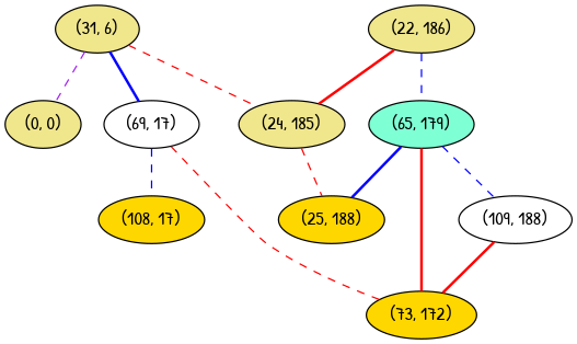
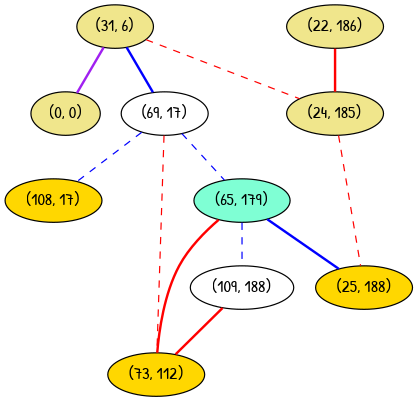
  graph {
    fontname="Patrick Hand"
    node [fillcolor=khaki fontname="Patrick Hand" style=filled]
    edge [color=red fontname="Patrick Hand" style=bold weight=1]
    "(31, 6)"
    "(0, 0)"
    "(69, 17)" [fillcolor=white]
    "(24, 185)"
    "(108, 17)" [fillcolor=gold]
-   "(73, 172)" [fillcolor=gold]
+   "(73, 172)" [fillcolor=gold label="(73, 112)"]
    "(25, 188)" [fillcolor=gold]
    "(22, 186)"
    n9 [fillcolor=aquamarine label="(65, 179)"]
    "(109, 188)" [fillcolor=white]
-   "(31, 6)" -- "(0, 0)" [color=purple style=dashed weight=4]
+   "(31, 6)" -- "(0, 0)" [color=purple weight=4]
    "(31, 6)" -- "(69, 17)" [color=blue weight=3]
    "(31, 6)" -- "(24, 185)" [style=dashed]
    "(69, 17)" -- "(108, 17)" [color=blue style=dashed weight=3]
    "(69, 17)" -- "(73, 172)" [style=dashed]
    "(24, 185)" -- "(25, 188)" [style=dashed]
    "(22, 186)" -- "(24, 185)"
-   "(22, 186)" -- n9 [color=blue style=dashed weight=3]
+   "(69, 17)" -- n9 [color=blue style=dashed weight=3]
    n9 -- "(73, 172)"
    n9 -- "(25, 188)" [color=blue weight=3]
    n9 -- "(109, 188)" [color=blue style=dashed weight=3]
    "(109, 188)" -- "(73, 172)"
  }
